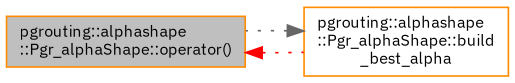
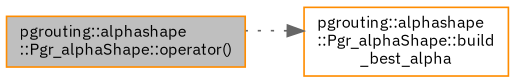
  digraph {
    rankdir=LR
    fontname="IBM Plex Sans"
    node [color=darkorange fontname="IBM Plex Sans" fontsize=10 shape=record style=filled]
    edge [dir=back fontname="IBM Plex Sans" fontsize=10 labelfontname=Helvetica labelfontsize=10 style=dotted]
    n1 [fillcolor=grey75 fontcolor=black height=0.2 label="pgrouting::alphashape\l::Pgr_alphaShape::operator()" width=0.4]
    n2 [fillcolor=white height=0.2 label="pgrouting::alphashape\l::Pgr_alphaShape::build\l_best_alpha" width=0.4]
-   n1 -> n2 [color=red]
    n2 -> n1 [color=gray40]
  }
